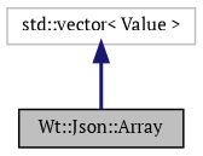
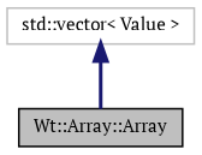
  digraph {
    fontname="PT Serif"
    node [fontname="PT Serif" fontsize=10 shape=record style=filled]
-   n1 [color=black fillcolor=grey75 fontcolor=black height=0.2 label="Wt::Json::Array" width=0.4]
+   n1 [color=black fillcolor=grey75 fontcolor=black height=0.2 label="Wt::Array::Array" width=0.4]
    n2 [color=grey75 fillcolor=white height=0.2 label="std::vector\< Value \>" width=0.4]
    n2 -> n1 [color=midnightblue dir=back fontname="PT Serif" fontsize=10 labelfontname=Helvetica labelfontsize=10 style=bold]
  }
